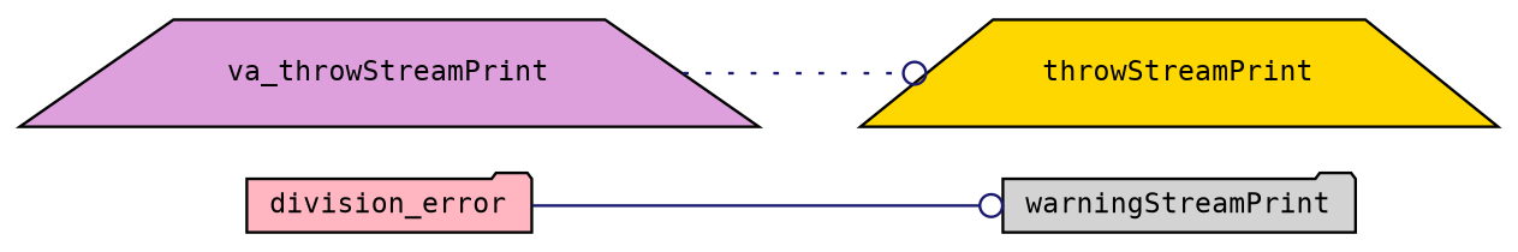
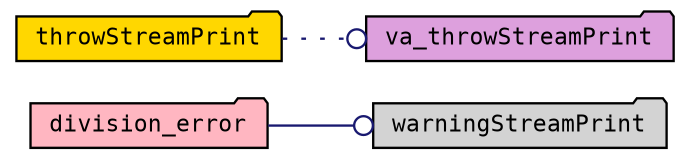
  digraph {
    fontname="DejaVu Sans Mono"
    rankdir=LR
    node [color=black fontname="DejaVu Sans Mono" fontsize=10 shape=folder style=filled]
    edge [arrowhead=odot color=midnightblue fontname="DejaVu Sans Mono" fontsize=10 labelfontname=Helvetica labelfontsize=10]
    n1 [fillcolor=lightpink fontcolor=black height=0.2 label=division_error width=0.4]
    n2 [fillcolor=lightgrey height=0.2 label=warningStreamPrint width=0.4]
-   n3 [fillcolor=gold height=0.2 label=throwStreamPrint shape=trapezium width=0.4]
-   n4 [fillcolor=plum height=0.2 label=va_throwStreamPrint shape=trapezium width=0.4]
+   n3 [fillcolor=gold height=0.2 label=throwStreamPrint width=0.4]
+   n4 [fillcolor=plum height=0.2 label=va_throwStreamPrint width=0.4]
    n1 -> n2 [style=solid]
-   n4 -> n3 [style=dotted]
+   n3 -> n4 [style=dotted]
  }
